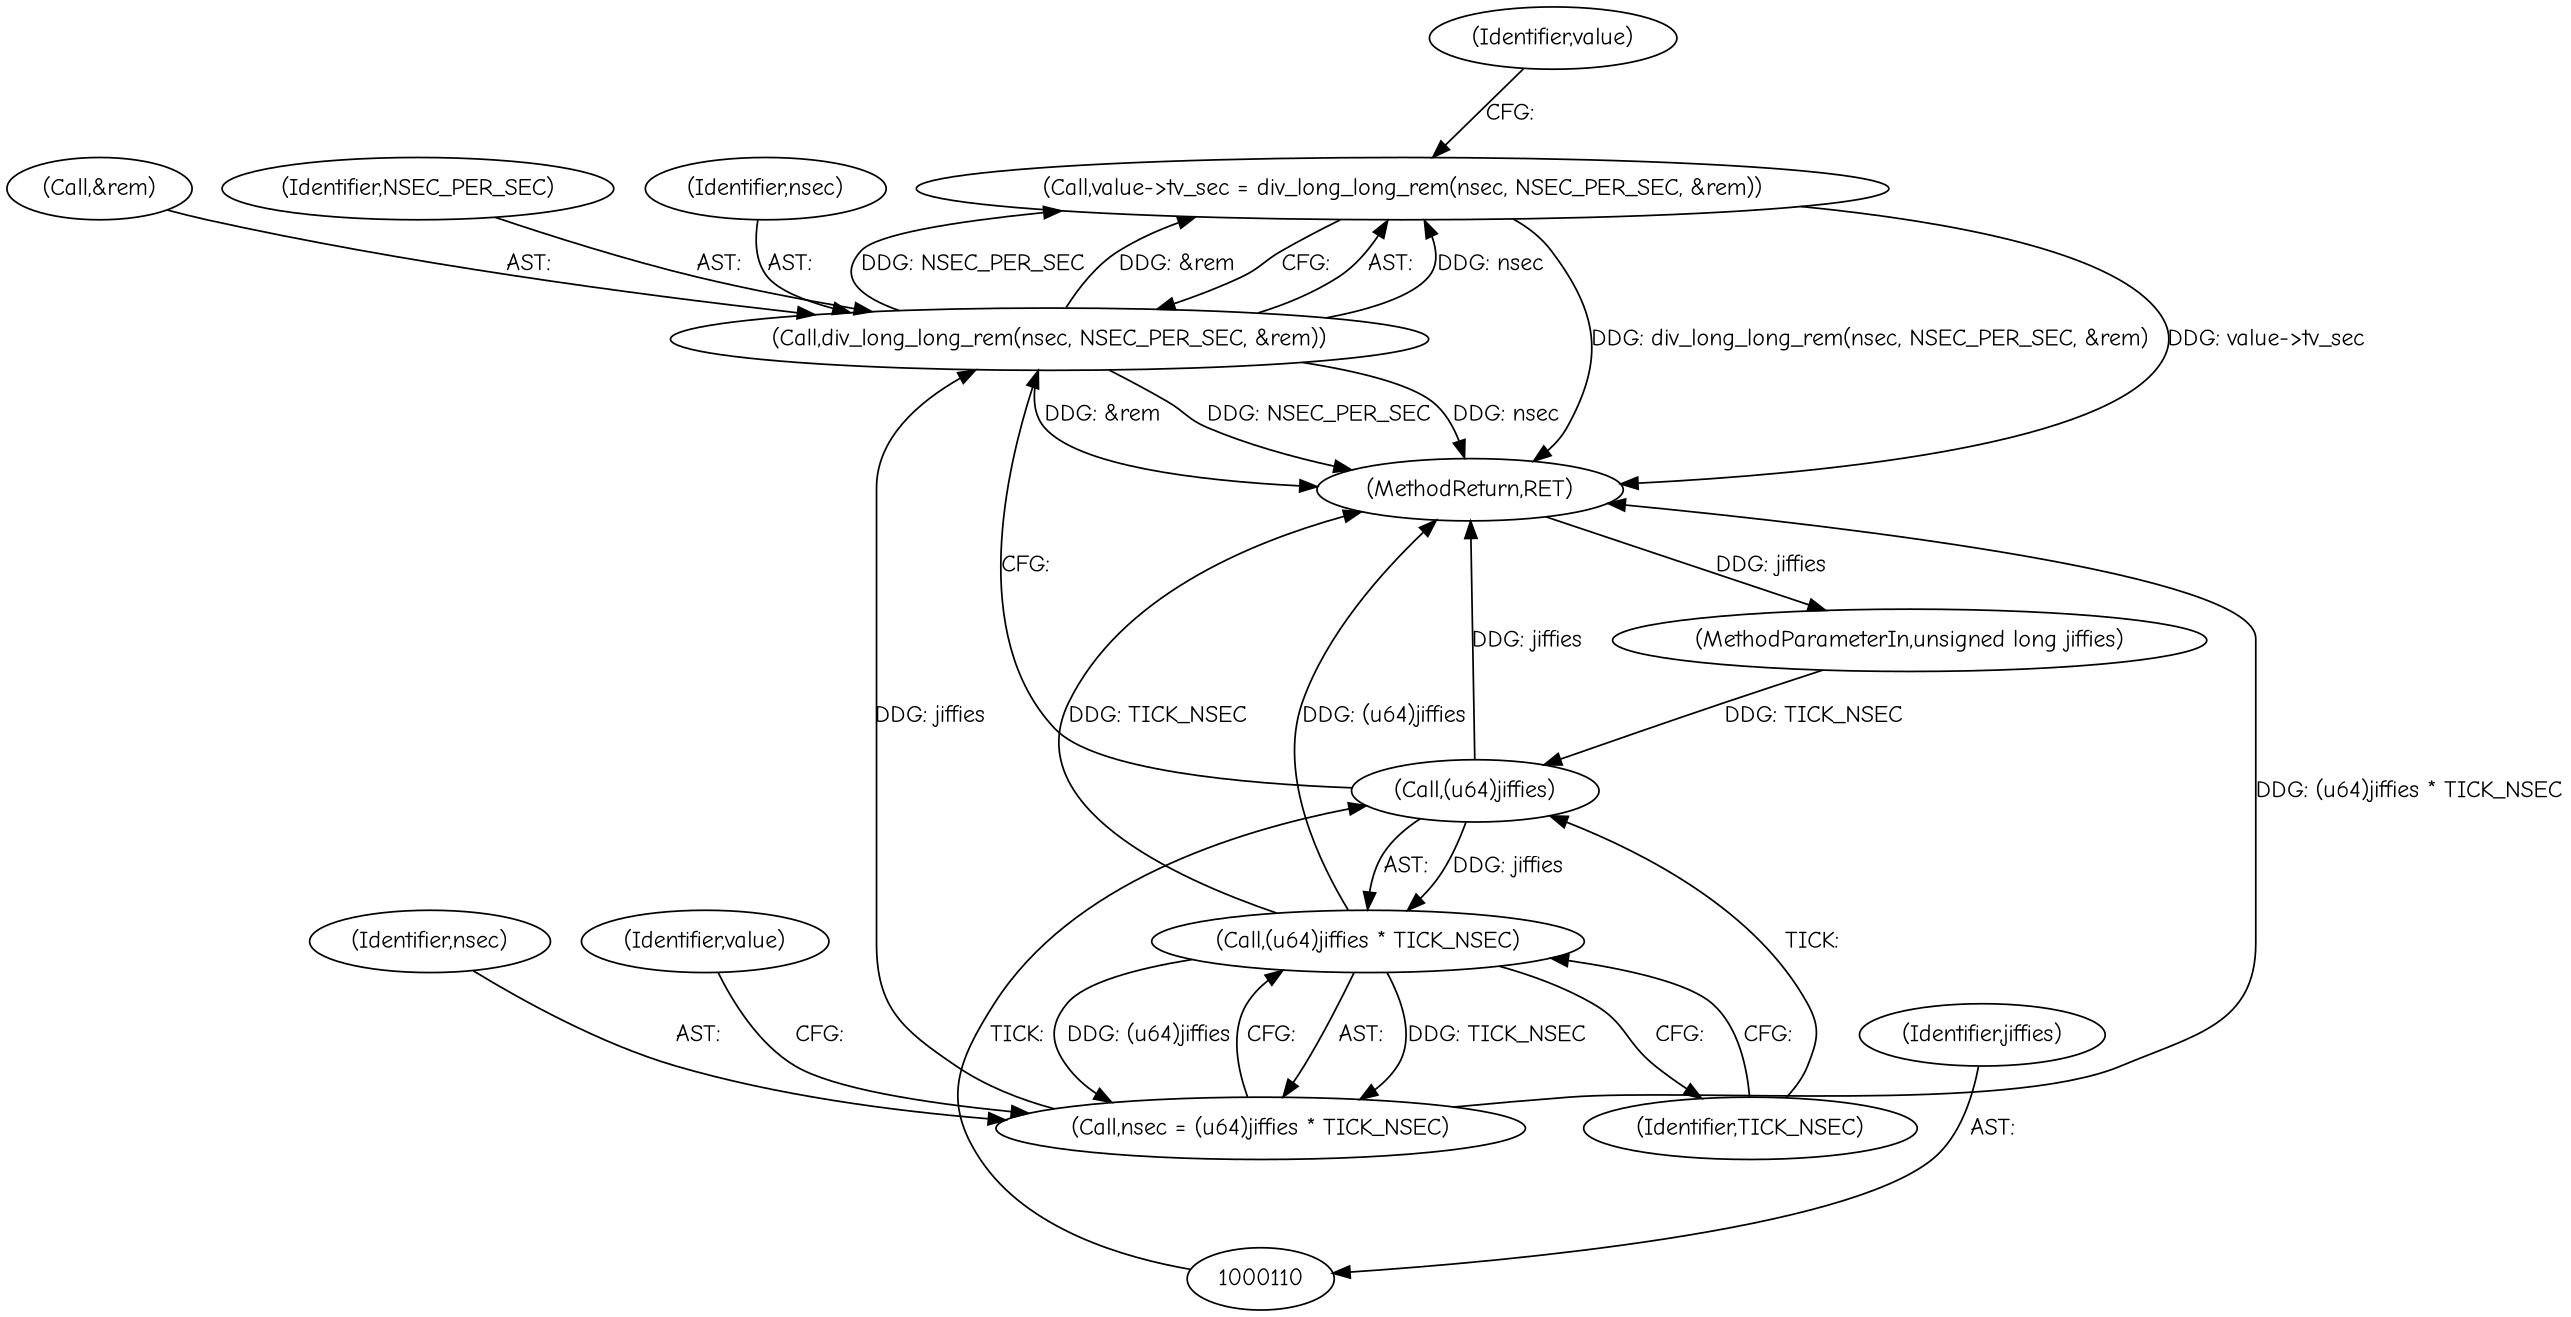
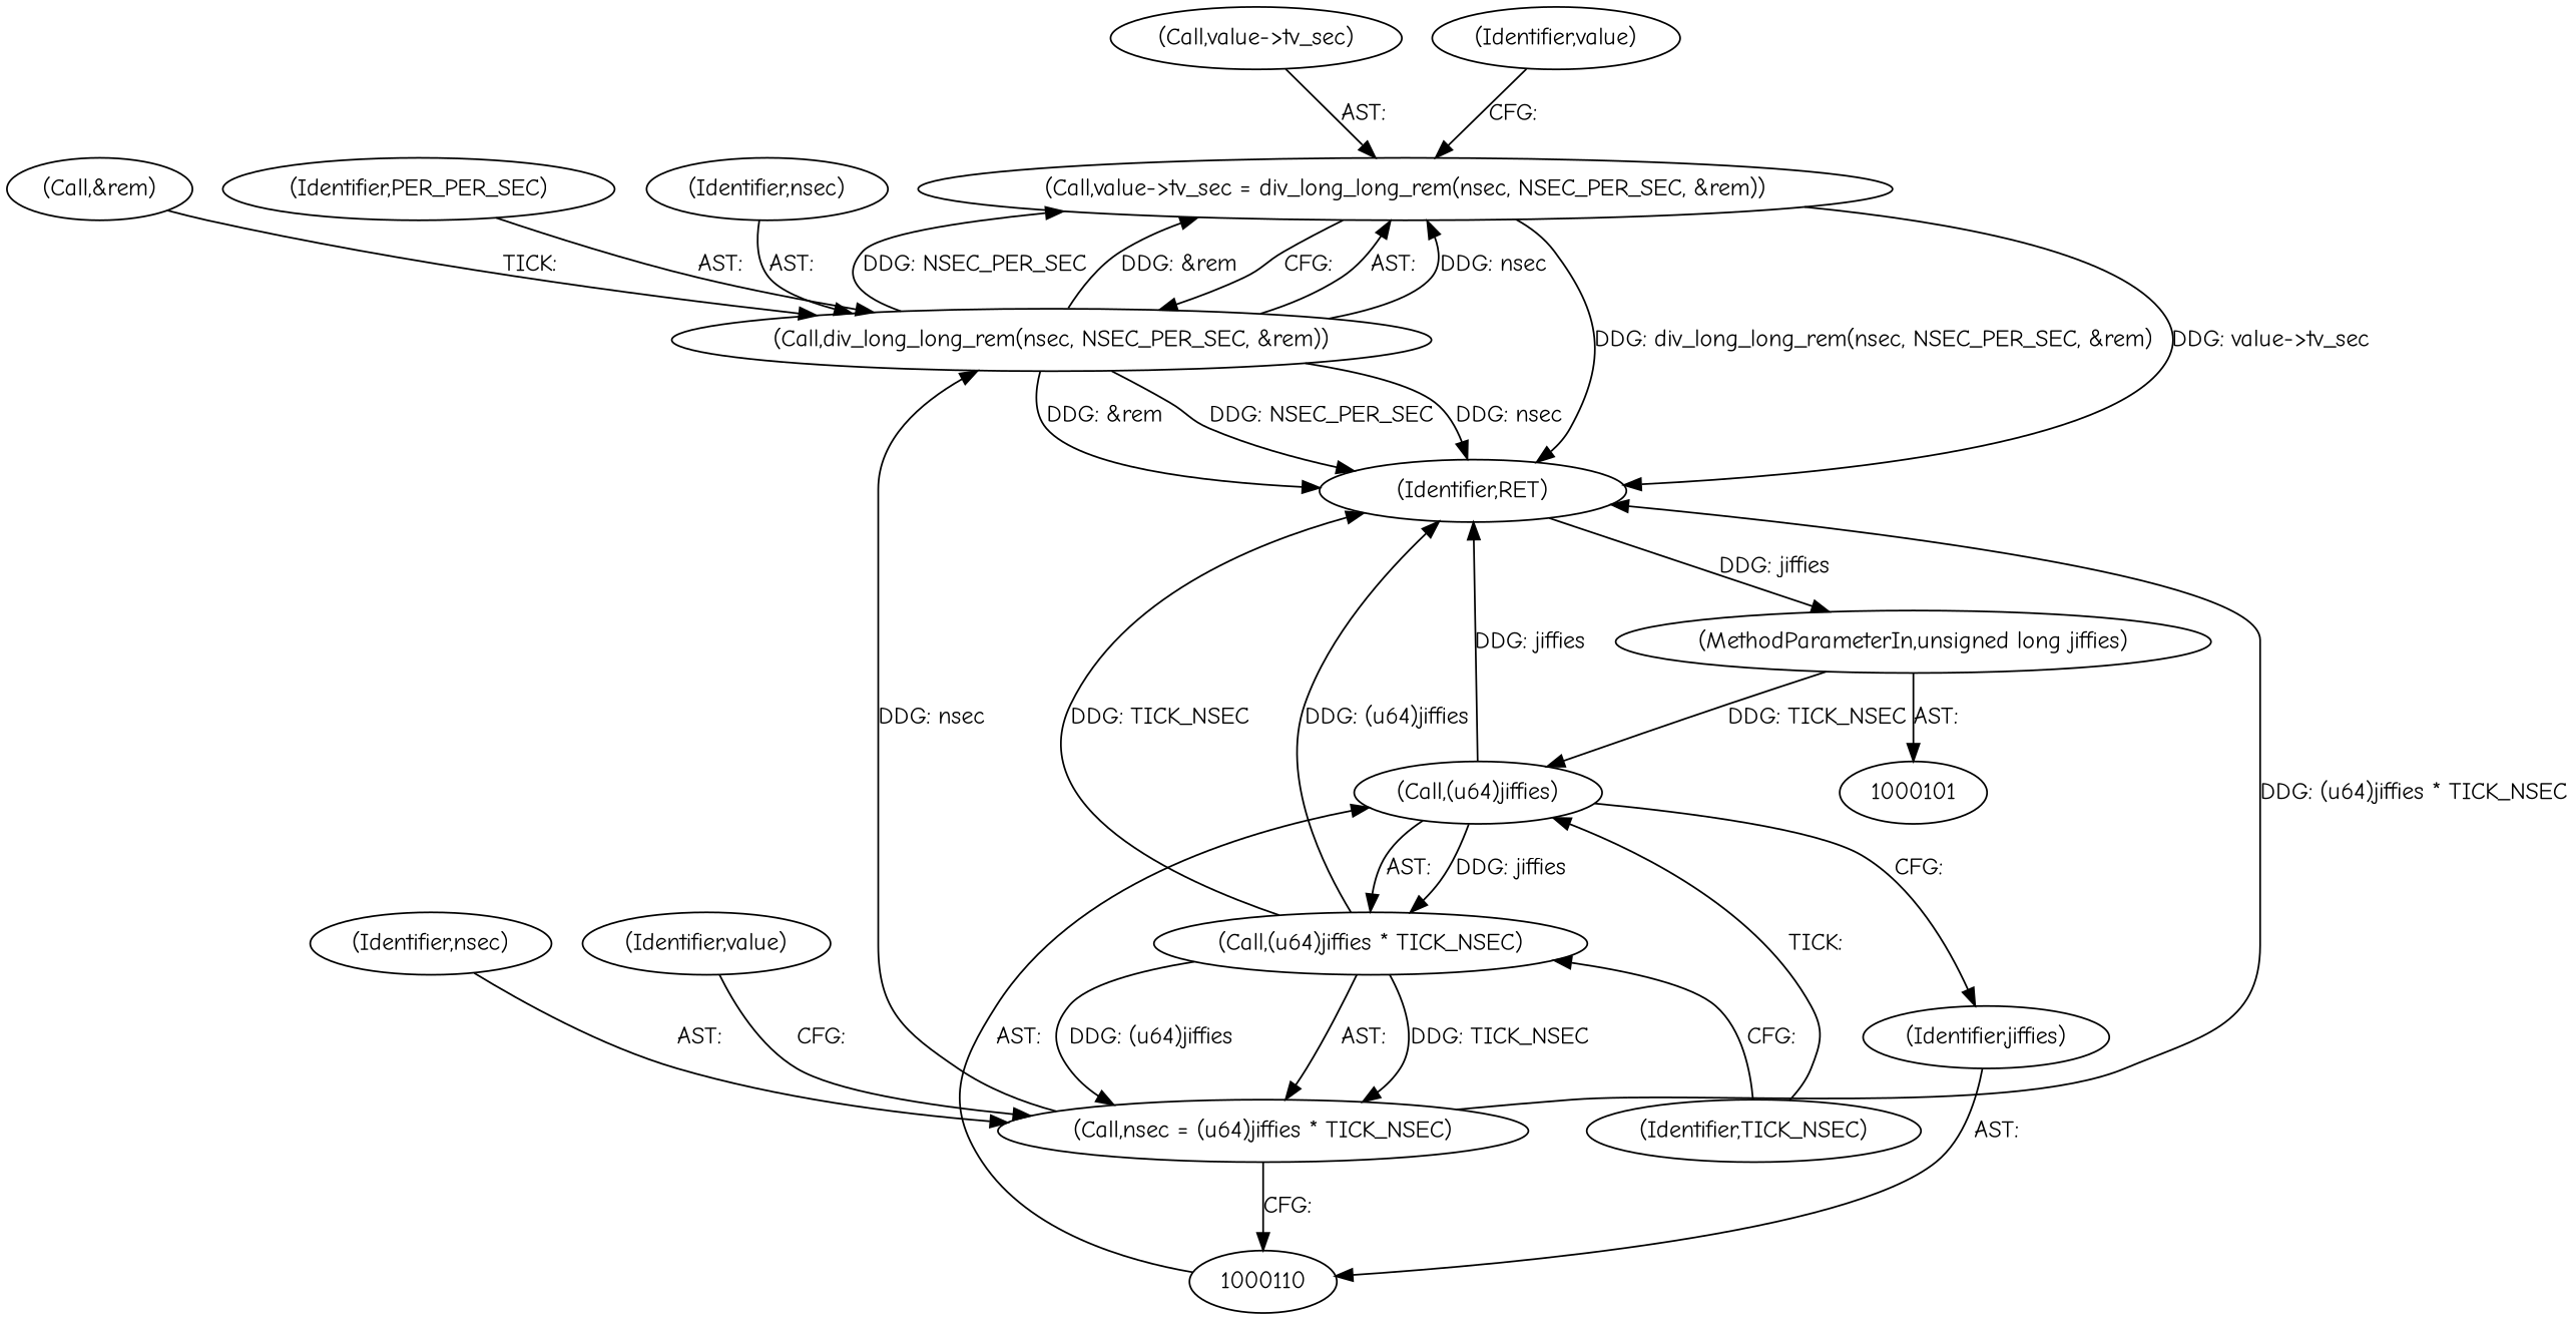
  digraph {
    fontname="Comic Neue"
    node [fontname="Comic Neue"]
    edge [fontname="Comic Neue"]
    n1 [label="(Call,value->tv_sec = div_long_long_rem(nsec, NSEC_PER_SEC, &rem))"]
    n2 [label="(Call,div_long_long_rem(nsec, NSEC_PER_SEC, &rem))"]
-   n3 [label="(MethodReturn,RET)"]
+   n3 [label="(Identifier,RET)"]
    n4 [label="(MethodParameterIn,unsigned long jiffies)"]
    n5 [label="(Call,&rem)"]
    n6 [label="(Call,nsec = (u64)jiffies * TICK_NSEC)"]
    n7 [label="(Call,(u64)jiffies * TICK_NSEC)"]
    n8 [label="(Identifier,TICK_NSEC)"]
    n9 [label="(Call,(u64)jiffies)"]
    n10 [label="(Identifier,jiffies)"]
    1000110
+   1000101
+   n13 [label="(Call,value->tv_sec)"]
    n14 [label="(Identifier,nsec)"]
    n15 [label="(Identifier,value)"]
-   n16 [label="(Identifier,NSEC_PER_SEC)"]
+   n16 [label="(Identifier,PER_PER_SEC)"]
    n17 [label="(Identifier,nsec)"]
    n18 [label="(Identifier,value)"]
    n1 -> n2 [label="CFG: "]
    n1 -> n3 [label="DDG: div_long_long_rem(nsec, NSEC_PER_SEC, &rem)"]
    n1 -> n3 [label="DDG: value->tv_sec"]
    n2 -> n1 [label="AST: "]
    n2 -> n1 [label="DDG: nsec"]
    n2 -> n1 [label="DDG: NSEC_PER_SEC"]
    n2 -> n1 [label="DDG: &rem"]
    n2 -> n3 [label="DDG: NSEC_PER_SEC"]
    n2 -> n3 [label="DDG: nsec"]
    n2 -> n3 [label="DDG: &rem"]
    n3 -> n4 [label="DDG: jiffies"]
    n4 -> n9 [label="DDG: TICK_NSEC"]
-   n5 -> n2 [label="AST: "]
-   n6 -> n2 [label="DDG: jiffies"]
+   n4 -> 1000101 [label="AST: "]
+   n5 -> n2 [label="TICK: "]
+   n6 -> n2 [label="DDG: nsec"]
    n6 -> n3 [label="DDG: (u64)jiffies * TICK_NSEC"]
-   n6 -> n7 [label="CFG: "]
+   n6 -> 1000110 [label="CFG: "]
    n7 -> n3 [label="DDG: TICK_NSEC"]
    n7 -> n3 [label="DDG: (u64)jiffies"]
    n7 -> n6 [label="AST: "]
    n7 -> n6 [label="DDG: (u64)jiffies"]
    n7 -> n6 [label="DDG: TICK_NSEC"]
-   n7 -> n8 [label="CFG: "]
    n8 -> n7 [label="CFG: "]
    n8 -> n9 [label="TICK: "]
    n9 -> n3 [label="DDG: jiffies"]
    n9 -> n7 [label="AST: "]
    n9 -> n7 [label="DDG: jiffies"]
-   n9 -> n2 [label="CFG: "]
+   n9 -> n10 [label="CFG: "]
    n10 -> 1000110 [label="AST: "]
-   1000110 -> n9 [label="TICK: "]
+   1000110 -> n9 [label="AST: "]
+   n13 -> n1 [label="AST: "]
    n14 -> n6 [label="AST: "]
    n15 -> n1 [label="CFG: "]
    n16 -> n2 [label="AST: "]
    n17 -> n2 [label="AST: "]
    n18 -> n6 [label="CFG: "]
  }
